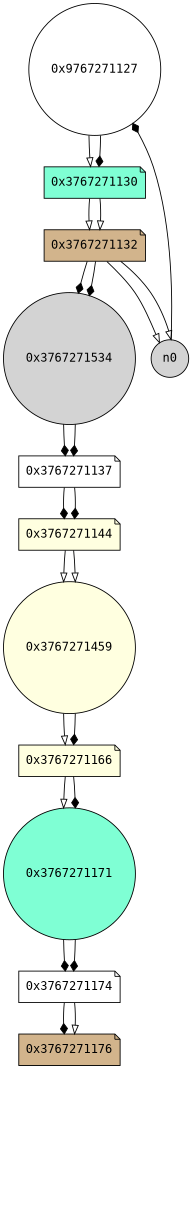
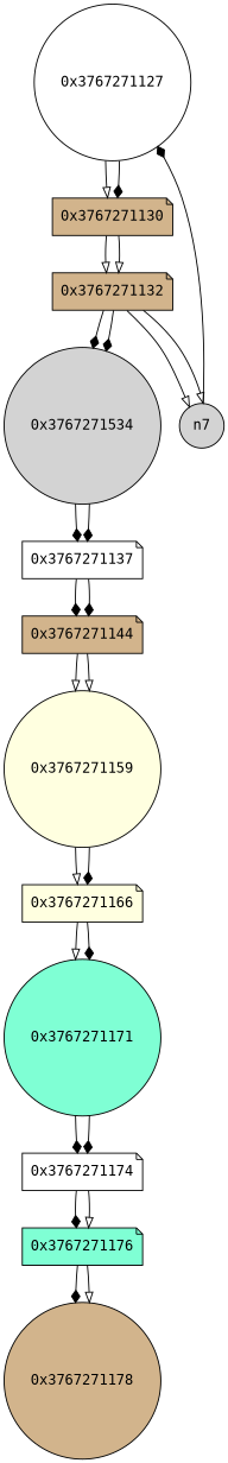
  digraph {
    fontname="DejaVu Sans Mono"
    node [fillcolor=tan fontname="DejaVu Sans Mono" shape=note style=filled]
    edge [arrowhead=diamond fontname="DejaVu Sans Mono"]
-   n1 [fillcolor=white label="0x9767271127" shape=circle]
-   n2 [fillcolor=aquamarine label="0x3767271130"]
+   n1 [fillcolor=white label="0x3767271127" shape=circle]
+   n2 [label="0x3767271130"]
    n3 [label="0x3767271132"]
    n4 [fillcolor=lightgrey label="0x3767271534" shape=circle]
-   n0 [fillcolor=lightgrey shape=circle]
+   n0 [fillcolor=lightgrey shape=circle label=n7]
    n5 [fillcolor=white label="0x3767271137"]
-   n6 [fillcolor=lightyellow label="0x3767271144"]
-   n7 [fillcolor=lightyellow label="0x3767271459" shape=circle]
+   n6 [label="0x3767271144"]
+   n7 [fillcolor=lightyellow label="0x3767271159" shape=circle]
    n8 [fillcolor=lightyellow label="0x3767271166"]
    n9 [fillcolor=aquamarine label="0x3767271171" shape=circle]
    n10 [fillcolor=white label="0x3767271174"]
-   n11 [label="0x3767271176"]
+   n11 [fillcolor=aquamarine label="0x3767271176"]
+   n12 [label="0x3767271178" shape=circle]
    n1 -> n2 [arrowhead=onormal]
    n1 -> n2
    n2 -> n3 [arrowhead=onormal]
    n2 -> n3 [arrowhead=onormal]
    n3 -> n4
    n3 -> n4
    n3 -> n0 [arrowhead=onormal]
    n3 -> n0 [arrowhead=onormal]
    n4 -> n5
    n4 -> n5
    n0 -> n1
    n5 -> n6
    n5 -> n6
    n6 -> n7 [arrowhead=onormal]
    n6 -> n7 [arrowhead=onormal]
    n7 -> n8 [arrowhead=onormal]
    n7 -> n8
    n8 -> n9 [arrowhead=onormal]
    n8 -> n9
    n9 -> n10
    n9 -> n10
    n10 -> n11
    n10 -> n11 [arrowhead=onormal]
+   n11 -> n12
+   n11 -> n12 [arrowhead=onormal]
  }
